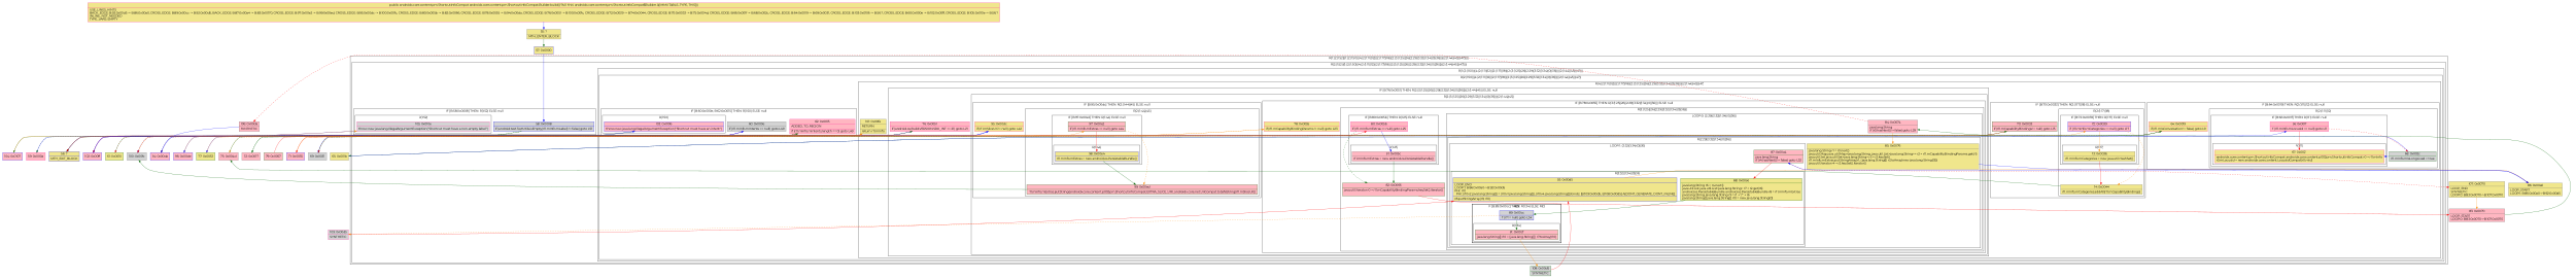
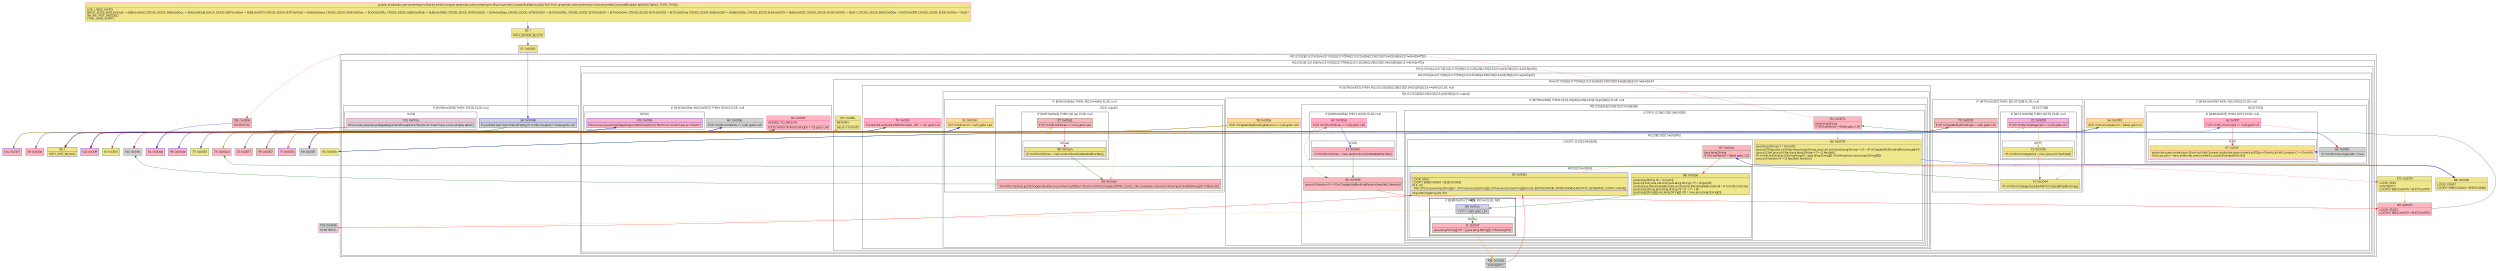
  digraph {
    fontname=Montserrat
    node [color=gray40 fillcolor=lightpink fontname=Montserrat shape=record style=filled]
    edge [color=darkgreen fontname=Montserrat]
    n1 [color=deeppink fillcolor=lightgrey label="{105\:\ 0x010e|throw new java.lang.IllegalArgumentException(\"Shortcut must have a non\-empty label\")\l}"]
    n2 [color=blue fillcolor=lightgrey label="{58\:\ 0x0008|if (android.text.TextUtils.isEmpty(r11.mInfo.mLabel) != false) goto L51\l}"]
    n3 [color=blue label="{103\:\ 0x0106|throw new java.lang.IllegalArgumentException(\"Shortcut must have an intent\")\l}"]
    n4 [fillcolor=lightgrey label="{60\:\ 0x000e|if (r11.mInfo.mIntents == null) goto L49\l}"]
    n5 [color=deeppink label="{62\:\ 0x0015|ADDED_TO_REGION\l|if (r11.mInfo.mIntents.length == 0) goto L49\l}"]
    n6 [color=deeppink fillcolor=khaki label="{67\:\ 0x0021|androidx.core.content.pm.ShortcutInfoCompat androidx.core.content.p002pm.ShortcutInfoCompat r0 = r11.mInfo\lr0.mLocusId = new androidx.core.content.LocusIdCompat(r0.mId)\l}"]
    n7 [color=deeppink label="{66\:\ 0x001f|if (r11.mInfo.mLocusId == null) goto L11\l}"]
    n8 [color=darkgreen fillcolor=lightgrey label="{68\:\ 0x002c|r11.mInfo.mIsLongLived = true\l}"]
    n9 [color=deeppink fillcolor=khaki label="{64\:\ 0x0019|if (r11.mIsConversation != false) goto L9\l}"]
    n10 [fillcolor=khaki label="{73\:\ 0x003b|r11.mInfo.mCategories = new java.util.HashSet()\l}"]
    n11 [color=blue label="{72\:\ 0x0039|if (r11.mInfo.mCategories == null) goto L17\l}"]
    n12 [fillcolor=khaki label="{74\:\ 0x0044|r11.mInfo.mCategories.addAll(r11.mCapabilityBindings)\l}"]
    n13 [color=darkgreen label="{70\:\ 0x0033|if (r11.mCapabilityBindings != null) goto L15\l}"]
    n14 [label="{81\:\ 0x005d|r11.mInfo.mExtras = new android.os.PersistableBundle()\l}"]
    n15 [color=deeppink label="{80\:\ 0x005b|if (r11.mInfo.mExtras == null) goto L25\l}"]
    n16 [color=darkgreen label="{91\:\ 0x00cf|java.lang.String[] r10 = (java.lang.String[]) r7.toArray(r10)\l}"]
    n17 [color=blue fillcolor=lightgrey label="{89\:\ 0x00cc|if (r7 != null) goto L34\l}"]
    n18 [color=darkgreen fillcolor=khaki label="{88\:\ 0x00a6|java.lang.String r6 = r4.next()\ljava.util.List java.util.List\<java.lang.String\> r7 = r2.get(r6)\landroid.os.PersistableBundle android.os.PersistableBundle r8 = r11.mInfo.mExtras\ljava.lang.String java.lang.String r9 = r1 + \"\/\" + r6\ljava.lang.String[] java.lang.String[] r10 = new java.lang.String[0]\l}"]
    n19 [color=blue fillcolor=khaki label="{92\:\ 0x00d5|LOOP_END\lLOOP:1: B:86:0x00a0\-\>B:92:0x00d5\lPHI: r10 \l  PHI: (r10v2 java.lang.String[]) = (r10v1 java.lang.String[]), (r10v4 java.lang.String[]) binds: [B:109:0x00d5, B:108:0x00d5] A[DONT_GENERATE, DONT_INLINE]\l|r8.putStringArray(r9, r10)\l}"]
    n20 [color=darkgreen label="{87\:\ 0x00a4|java.lang.String \lif (r4.hasNext() != false) goto L32\l}"]
    n21 [fillcolor=khaki label="{85\:\ 0x0076|java.lang.String r1 = r0.next()\ljava.util.Map java.util.Map\<java.lang.String, java.util.List\<java.lang.String\>\> r2 = r11.mCapabilityBindingParams.get(r1)\ljava.util.Set java.util.Set\<java.lang.String\> r3 = r2.keySet()\lr11.mInfo.mExtras.putStringArray(r1, (java.lang.String[]) r3.toArray(new java.lang.String[0]))\ljava.util.Iterator r4 = r2.keySet().iterator()\l\l}"]
    n22 [label="{84\:\ 0x0074|java.lang.String \lif (r0.hasNext() != false) goto L29\l}"]
    n23 [color=darkgreen label="{82\:\ 0x0066|java.util.Iterator r0 = r11.mCapabilityBindingParams.keySet().iterator()\l\l}"]
    n24 [color=deeppink fillcolor=khaki label="{78\:\ 0x0055|if (r11.mCapabilityBindingParams != null) goto L23\l}"]
    n25 [color=blue fillcolor=khaki label="{98\:\ 0x00e4|r11.mInfo.mExtras = new android.os.PersistableBundle()\l}"]
    n26 [color=darkgreen label="{97\:\ 0x00e2|if (r11.mInfo.mExtras == null) goto L44\l}"]
    n27 [color=darkgreen label="{99\:\ 0x00ed|r11.mInfo.mExtras.putString(androidx.core.content.p002pm.ShortcutInfoCompat.EXTRA_SLICE_URI, androidx.core.net.UriCompat.toSafeString(r11.mSliceUri))\l}"]
    n28 [color=deeppink fillcolor=khaki label="{95\:\ 0x00dc|if (r11.mSliceUri != null) goto L42\l}"]
    n29 [color=deeppink label="{76\:\ 0x0051|if (android.os.Build.VERSION.SDK_INT \>= 21) goto L21\l}"]
    n30 [fillcolor=khaki label="{101\:\ 0x00fe|RETURN\l|return r11.mInfo\l}"]
    n31 [color=blue fillcolor=khaki label="{56\:\ ?|MTH_EXIT_BLOCK\l}"]
    n32 [color=deeppink label="{59\:\ 0x000a}"]
    n33 [color=blue label="{104\:\ 0x0107}"]
    n34 [color=darkgreen fillcolor=khaki label="{61\:\ 0x0010}"]
    n35 [color=blue label="{102\:\ 0x00ff}"]
    n36 [label="{63\:\ 0x0017}"]
    n37 [fillcolor=lightgrey label="{69\:\ 0x0031}"]
    n38 [fillcolor=khaki label="{65\:\ 0x001b}"]
    n39 [label="{75\:\ 0x004d}"]
    n40 [color=blue label="{71\:\ 0x0035}"]
    n41 [color=darkgreen fillcolor=lightgrey label="{108\:\ 0x00d5|SYNTHETIC\l}"]
    n42 [color=deeppink fillcolor=lightgrey label="{109\:\ 0x00d5|SYNTHETIC\l}"]
    n43 [fillcolor=khaki label="{86\:\ 0x00a0|LOOP_START\lLOOP:1: B:86:0x00a0\-\>B:92:0x00d5\l}"]
    n44 [fillcolor=khaki label="{107\:\ 0x0070|LOOP_END\lSYNTHETIC\lLOOP:0: B:83:0x0070\-\>B:107:0x0070\l}"]
    n45 [label="{106\:\ 0x00da|SYNTHETIC\l}"]
    n46 [label="{83\:\ 0x0070|LOOP_START\lLOOP:0: B:83:0x0070\-\>B:107:0x0070\l}"]
    n47 [color=darkgreen label="{79\:\ 0x0057}"]
    n48 [color=blue label="{94\:\ 0x00da}"]
    n49 [fillcolor=lightgrey label="{100\:\ 0x00fc}"]
    n50 [color=blue label="{96\:\ 0x00de}"]
    n51 [color=darkgreen fillcolor=khaki label="{77\:\ 0x0053}"]
    n52 [fillcolor=khaki label="{55\:\ ?|MTH_ENTER_BLOCK\l}"]
    n53 [color=blue fillcolor=khaki label="{57\:\ 0x0000}"]
    n54 [color=deeppink fillcolor=khaki label="{public androidx.core.content.pm.ShortcutInfoCompat androidx.core.content.pm.ShortcutInfoCompat.Builder.build((r11v0 'this' androidx.core.content.pm.ShortcutInfoCompat$Builder A[IMMUTABLE_TYPE, THIS]))  | USE_LINES_HINTS\lBACK_EDGE: B:92:0x00d5 \-\> B:86:0x00a0, CROSS_EDGE: B:89:0x00cc \-\> B:92:0x00d5, BACK_EDGE: B:87:0x00a4 \-\> B:83:0x0070, CROSS_EDGE: B:97:0x00e2 \-\> B:99:0x00ed, CROSS_EDGE: B:95:0x00dc \-\> B:100:0x00fc, CROSS_EDGE: B:80:0x005b \-\> B:82:0x0066, CROSS_EDGE: B:78:0x0055 \-\> B:94:0x00da, CROSS_EDGE: B:76:0x0051 \-\> B:100:0x00fc, CROSS_EDGE: B:72:0x0039 \-\> B:74:0x0044, CROSS_EDGE: B:70:0x0033 \-\> B:75:0x004d, CROSS_EDGE: B:66:0x001f \-\> B:68:0x002c, CROSS_EDGE: B:64:0x0019 \-\> B:69:0x0031, CROSS_EDGE: B:103:0x0106 \-\> B:56:?, CROSS_EDGE: B:60:0x000e \-\> B:102:0x00ff, CROSS_EDGE: B:105:0x010e \-\> B:56:?\lINLINE_NOT_NEEDED\lTYPE_VARS: EMPTY\l}"]
    subgraph cluster_1 {
      label="R(1:(2:(1:52)|(1:(2:(1:50)|(4:(2:(1:11)|12)|(2:(1:17)|18)|(2:(3:(1:25)|26|(2:29|(3:32|(1:34)(0)|36)))|(2:(1:44)|45))|47)))))"
      subgraph cluster_2 {
        label="R(2:(1:52)|(1:(2:(1:50)|(4:(2:(1:11)|12)|(2:(1:17)|18)|(2:(3:(1:25)|26|(2:29|(3:32|(1:34)(0)|36)))|(2:(1:44)|45))|47))))"
        subgraph cluster_3 {
          label="IF [B:58:0x0008] THEN: R(1:52) ELSE: null"
          n2
          subgraph cluster_4 {
            label="R(1:52)"
            n1
          }
        }
        subgraph cluster_5 {
          label="R(1:(2:(1:50)|(4:(2:(1:11)|12)|(2:(1:17)|18)|(2:(3:(1:25)|26|(2:29|(3:32|(1:34)(0)|36)))|(2:(1:44)|45))|47)))"
          subgraph cluster_6 {
            label="R(2:(1:50)|(4:(2:(1:11)|12)|(2:(1:17)|18)|(2:(3:(1:25)|26|(2:29|(3:32|(1:34)(0)|36)))|(2:(1:44)|45))|47))"
            subgraph cluster_7 {
              label="IF [B:60:0x000e, B:62:0x0015] THEN: R(1:50) ELSE: null"
              n4
              n5
              subgraph cluster_8 {
                label="R(1:50)"
                n3
              }
            }
            subgraph cluster_9 {
              label="R(4:(2:(1:11)|12)|(2:(1:17)|18)|(2:(3:(1:25)|26|(2:29|(3:32|(1:34)(0)|36)))|(2:(1:44)|45))|47)"
              n30
              subgraph cluster_10 {
                label="IF [B:64:0x0019] THEN: R(2:(1:11)|12) ELSE: null"
                n9
                subgraph cluster_11 {
                  label="R(2:(1:11)|12)"
                  n8
                  subgraph cluster_12 {
                    label="IF [B:66:0x001f] THEN: R(1:11) ELSE: null"
                    n7
                    subgraph cluster_13 {
                      label="R(1:11)"
                      n6
                    }
                  }
                }
              }
              subgraph cluster_14 {
                label="IF [B:70:0x0033] THEN: R(2:(1:17)|18) ELSE: null"
                n13
                subgraph cluster_15 {
                  label="R(2:(1:17)|18)"
                  n12
                  subgraph cluster_16 {
                    label="IF [B:72:0x0039] THEN: R(1:17) ELSE: null"
                    n11
                    subgraph cluster_17 {
                      label="R(1:17)"
                      n10
                    }
                  }
                }
              }
              subgraph cluster_18 {
                label="IF [B:76:0x0051] THEN: R(2:(3:(1:25)|26|(2:29|(3:32|(1:34)(0)|36)))|(2:(1:44)|45)) ELSE: null"
                n29
                subgraph cluster_19 {
                  label="R(2:(3:(1:25)|26|(2:29|(3:32|(1:34)(0)|36)))|(2:(1:44)|45))"
                  subgraph cluster_20 {
                    label="IF [B:78:0x0055] THEN: R(3:(1:25)|26|(2:29|(3:32|(1:34)(0)|36))) ELSE: null"
                    n24
                    subgraph cluster_21 {
                      label="R(3:(1:25)|26|(2:29|(3:32|(1:34)(0)|36)))"
                      n23
                      subgraph cluster_22 {
                        label="IF [B:80:0x005b] THEN: R(1:25) ELSE: null"
                        n15
                        subgraph cluster_23 {
                          label="R(1:25)"
                          n14
                        }
                      }
                      subgraph cluster_24 {
                        label="LOOP:0: (2:29|(3:32|(1:34)(0)|36))"
                        n22
                        subgraph cluster_25 {
                          label="R(2:29|(3:32|(1:34)(0)|36))"
                          n21
                          subgraph cluster_26 {
                            label="LOOP:1: (3:32|(1:34)(0)|36)"
                            n20
                            subgraph cluster_27 {
                              label="R(3:32|(1:34)(0)|36)"
                              n18
                              n19
                              subgraph cluster_28 {
                                label="IF [B:89:0x00cc] THEN: R(1:34) ELSE: R(0)"
                                n17
                                subgraph cluster_29 {
                                  label="R(1:34)"
                                  n16
                                }
                                subgraph cluster_30 {
                                  label="R(0)"
                                }
                              }
                            }
                          }
                        }
                      }
                    }
                  }
                  subgraph cluster_31 {
                    label="IF [B:95:0x00dc] THEN: R(2:(1:44)|45) ELSE: null"
                    n28
                    subgraph cluster_32 {
                      label="R(2:(1:44)|45)"
                      n27
                      subgraph cluster_33 {
                        label="IF [B:97:0x00e2] THEN: R(1:44) ELSE: null"
                        n26
                        subgraph cluster_34 {
                          label="R(1:44)"
                          n25
                        }
                      }
                    }
                  }
                }
              }
            }
          }
        }
      }
    }
    n1 -> n31 [color=blue]
    n2 -> n32 [style=dashed]
    n2 -> n33
    n3 -> n31
    n4 -> n34 [color=red style=dashed]
    n4 -> n35 [color=blue]
    n5 -> n35 [color=red]
    n5 -> n36 [style=dashed]
    n7 -> n6 [color=red]
    n7 -> n8 [color=red style=dashed]
    n8 -> n6 [color=blue]
    n8 -> n37 [color=blue]
    n9 -> n37 [color=red style=dashed]
    n9 -> n38
    n10 -> n12 [color=red]
    n11 -> n10 [color=darkorange]
    n11 -> n12 [color=darkorange style=dashed]
    n12 -> n39
    n13 -> n39 [color=darkorange style=dashed]
    n13 -> n40 [color=red]
    n14 -> n23
    n15 -> n14 [color=blue]
    n15 -> n23 [style=dashed]
    n16 -> n41 [color=darkorange]
    n17 -> n16
    n17 -> n42 [color=darkorange style=dashed]
    n18 -> n17
    n19 -> n43 [color=darkorange]
    n20 -> n18 [color=red]
    n20 -> n44 [color=red style=dashed]
    n21 -> n43 [color=blue]
    n22 -> n21 [color=darkorange]
    n22 -> n45 [color=red style=dashed]
    n23 -> n46 [color=red]
+   n24 -> n47
    n24 -> n48 [color=darkorange style=dashed]
    n25 -> n27
    n26 -> n25 [color=red]
    n26 -> n27 [color=darkorange style=dashed]
    n27 -> n49
    n28 -> n49 [color=blue style=dashed]
    n28 -> n50 [color=blue]
    n29 -> n49 [color=red style=dashed]
    n29 -> n51 [color=blue]
    n30 -> n31 [color=red]
    n32 -> n4 [color=blue]
    n33 -> n1 [color=darkorange]
    n34 -> n5
    n35 -> n3 [color=blue]
    n36 -> n9
    n37 -> n13
    n38 -> n7 [color=blue]
    n39 -> n29
    n40 -> n11 [color=darkorange]
    n41 -> n19 [color=red]
    n42 -> n19 [color=red]
    n43 -> n20 [color=blue]
    n44 -> n46 [color=darkorange]
    n45 -> n48 [color=blue]
    n46 -> n22
    n47 -> n15 [color=red]
    n48 -> n28 [color=blue]
    n49 -> n30 [color=darkorange]
    n50 -> n26 [color=darkorange]
    n51 -> n24 [color=darkorange]
    n52 -> n53
    n53 -> n2 [color=blue]
    n54 -> n52 [color=blue]
  }
